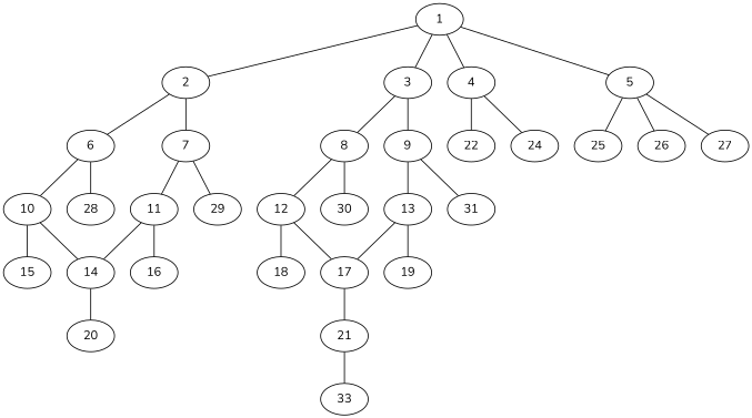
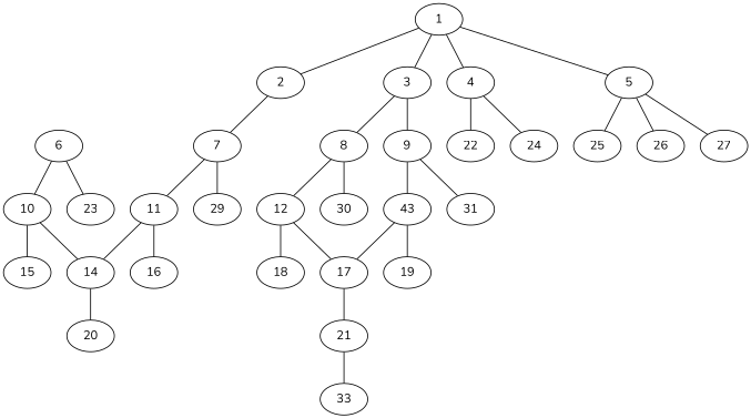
  graph {
    fontname=Nunito
    node [chem=C fontname=Nunito]
    edge [fontname=Nunito valence=1]
    1
    2
    3
    4
    5
    6
    7
    8
    9
    22 [chem=H]
    24 [chem=H]
    25 [chem=H]
    26 [chem=H]
    27 [chem=H]
    10
-   28 [chem=H]
+   28 [chem=H label=23]
    11
    29 [chem=H]
    12
    30 [chem=H]
-   13
+   13 [label=43]
    31 [chem=H]
    14
    15 [chem=Br]
    16 [chem=Br]
    17
    18 [chem=Br]
    19 [chem=Br]
    20 [chem=O]
    21 [chem=O]
    33 [chem=H]
    1 -- 2
    1 -- 3
    1 -- 4
    1 -- 5
-   2 -- 6 [valence=2]
    2 -- 7
    3 -- 8 [valence=2]
    3 -- 9
    4 -- 22
    4 -- 24
    5 -- 25
    5 -- 26
    5 -- 27
    6 -- 10
    6 -- 28
    7 -- 11 [valence=2]
    7 -- 29
    8 -- 12
    8 -- 30
    9 -- 13 [valence=2]
    9 -- 31
    10 -- 14 [valence=2]
    10 -- 15
    11 -- 14
    11 -- 16
    12 -- 17 [valence=2]
    12 -- 18
    13 -- 17
    13 -- 19
    14 -- 20
    17 -- 21
    21 -- 33
  }
